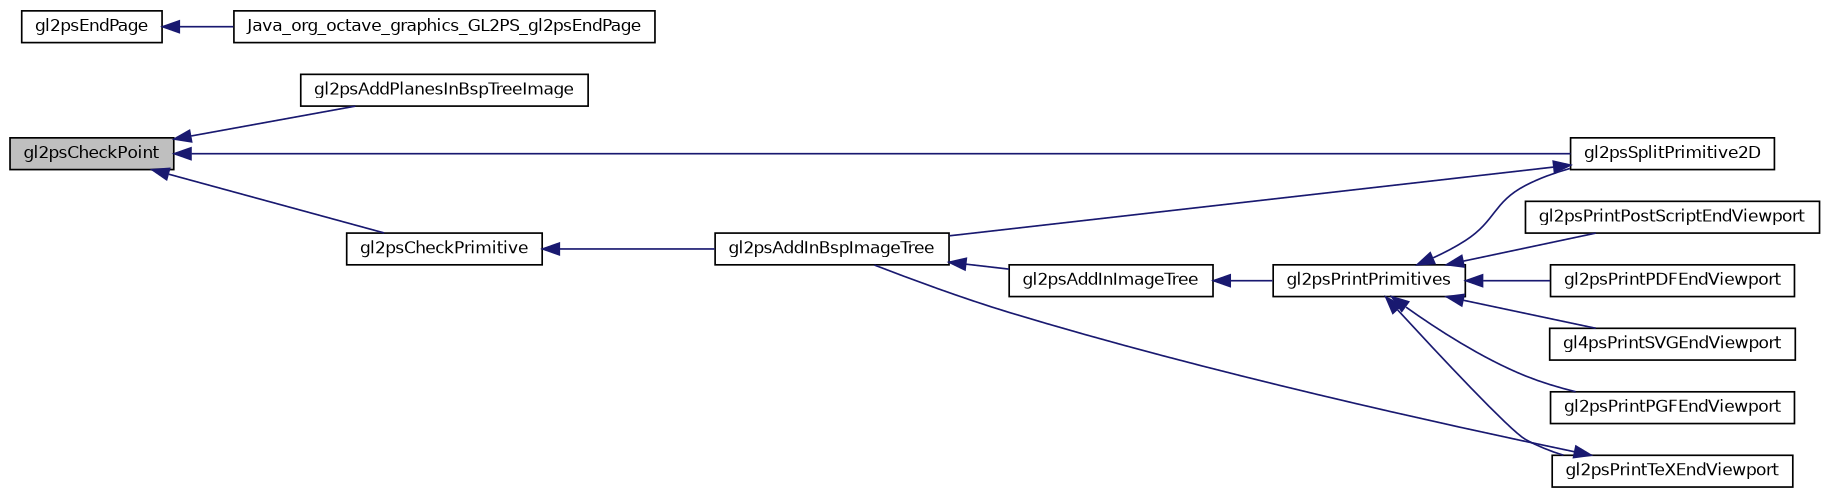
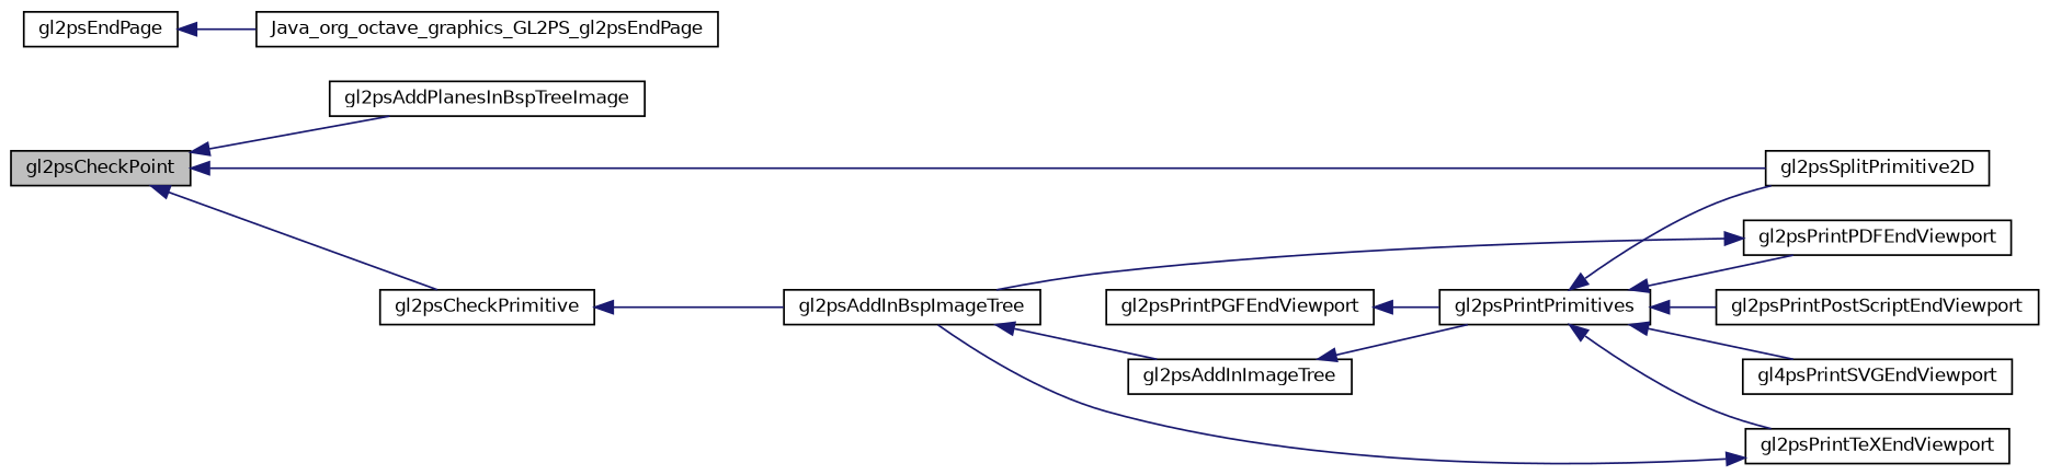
  digraph {
    fontname="DejaVu Sans"
    rankdir=LR
    node [color=black fillcolor=white fontname="DejaVu Sans" fontsize=10 shape=record style=filled]
    edge [color=midnightblue dir=back fontname="DejaVu Sans" fontsize=10 labelfontname=FreeSans labelfontsize=10 style=solid]
    n1 [fillcolor=grey75 fontcolor=black height=0.2 label=gl2psCheckPoint width=0.4]
    n2 [height=0.2 label=gl2psAddPlanesInBspTreeImage width=0.4]
    n3 [height=0.2 label=gl2psCheckPrimitive width=0.4]
    n4 [height=0.2 label=gl2psSplitPrimitive2D width=0.4]
    n5 [height=0.2 label=gl2psAddInBspImageTree width=0.4]
    n6 [height=0.2 label=gl2psAddInImageTree width=0.4]
    n7 [height=0.2 label=gl2psPrintPrimitives width=0.4]
    n8 [height=0.2 label=gl2psPrintPostScriptEndViewport width=0.4]
    n9 [height=0.2 label=gl2psPrintTeXEndViewport width=0.4]
    n10 [height=0.2 label=gl2psPrintPDFEndViewport width=0.4]
    n11 [height=0.2 label=gl4psPrintSVGEndViewport width=0.4]
    n12 [height=0.2 label=gl2psPrintPGFEndViewport width=0.4]
    n13 [height=0.2 label=gl2psEndPage width=0.4]
    n14 [height=0.2 label=Java_org_octave_graphics_GL2PS_gl2psEndPage width=0.4]
    n1 -> n2
    n1 -> n3
    n1 -> n4
    n3 -> n5
-   n4 -> n5
+   n10 -> n5
    n5 -> n6
    n6 -> n7
    n7 -> n4
    n7 -> n8
    n7 -> n9
    n7 -> n10
    n7 -> n11
-   n7 -> n12
+   n12 -> n7
    n9 -> n5
    n13 -> n14
  }
